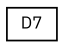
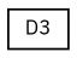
  digraph {
    rankdir=LR
    fontname="IBM Plex Sans"
-   n1 [color=black fillcolor=white fontname="IBM Plex Sans" fontsize=10 height=0.2 label=D7 shape=record style=filled width=0.4]
+   n1 [color=black fillcolor=white fontname="IBM Plex Sans" fontsize=10 height=0.2 label=D3 shape=record style=filled width=0.4]
  }
